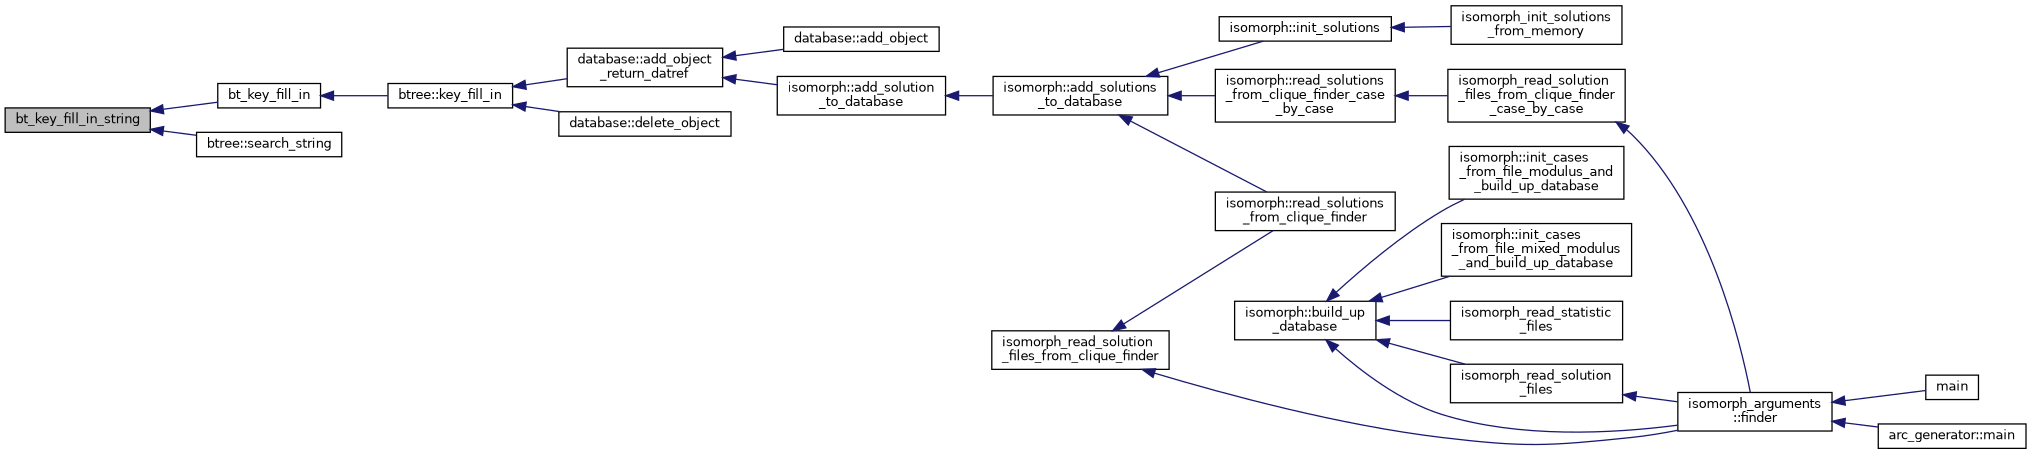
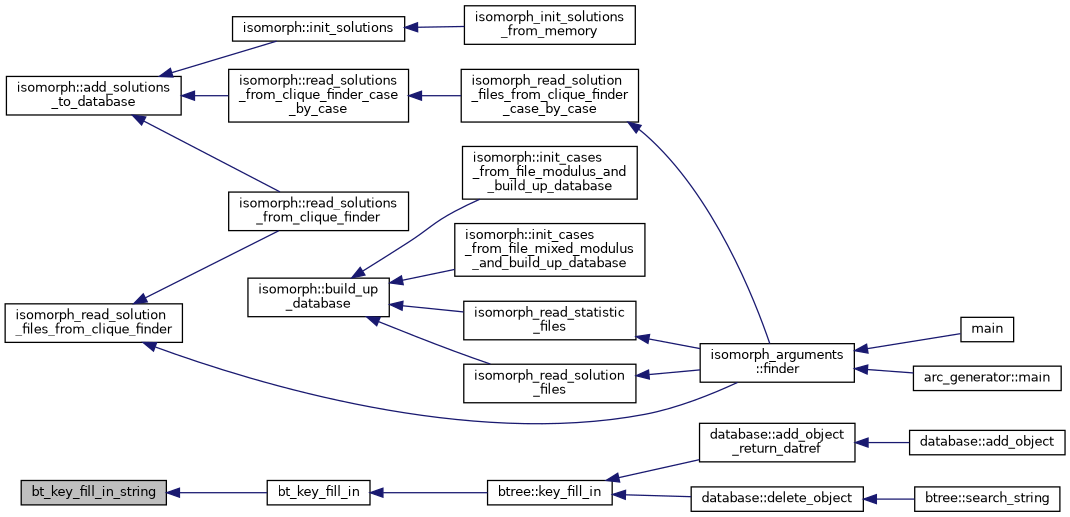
  digraph {
    rankdir=LR
    node [color=black fillcolor=white fontname=Helvetica fontsize=10 shape=record style=filled]
    edge [color=midnightblue dir=back fontname=Helvetica fontsize=10 labelfontname=Helvetica labelfontsize=10 style=solid]
    n1 [fillcolor=grey75 fontcolor=black height=0.2 label=bt_key_fill_in_string width=0.4]
    n2 [height=0.2 label=bt_key_fill_in width=0.4]
    n3 [height=0.2 label="btree::search_string" width=0.4]
    n4 [height=0.2 label="btree::key_fill_in" width=0.4]
    n5 [height=0.2 label="database::add_object\l_return_datref" width=0.4]
    n6 [height=0.2 label="database::delete_object" width=0.4]
    n7 [height=0.2 label="database::add_object" width=0.4]
-   n8 [height=0.2 label="isomorph::add_solution\l_to_database" width=0.4]
    n9 [height=0.2 label="isomorph::add_solutions\l_to_database" width=0.4]
    n10 [height=0.2 label="isomorph::init_solutions" width=0.4]
    n11 [height=0.2 label="isomorph::read_solutions\l_from_clique_finder_case\l_by_case" width=0.4]
    n12 [height=0.2 label="isomorph::read_solutions\l_from_clique_finder" width=0.4]
    n13 [height=0.2 label="isomorph::build_up\l_database" width=0.4]
    n14 [height=0.2 label="isomorph::init_cases\l_from_file_modulus_and\l_build_up_database" width=0.4]
    n15 [height=0.2 label="isomorph::init_cases\l_from_file_mixed_modulus\l_and_build_up_database" width=0.4]
    n16 [height=0.2 label="isomorph_read_statistic\l_files" width=0.4]
    n17 [height=0.2 label="isomorph_read_solution\l_files" width=0.4]
    n18 [height=0.2 label="isomorph_init_solutions\l_from_memory" width=0.4]
    n19 [height=0.2 label="isomorph_read_solution\l_files_from_clique_finder\l_case_by_case" width=0.4]
    n20 [height=0.2 label="isomorph_arguments\l::finder" width=0.4]
    n21 [height=0.2 label=main width=0.4]
    n22 [height=0.2 label="arc_generator::main" width=0.4]
    n23 [height=0.2 label="isomorph_read_solution\l_files_from_clique_finder" width=0.4]
    n1 -> n2
-   n1 -> n3
+   n6 -> n3
    n2 -> n4
    n4 -> n5
    n4 -> n6
    n5 -> n7
-   n5 -> n8
-   n8 -> n9
    n9 -> n10
    n9 -> n11
    n9 -> n12
    n10 -> n18
    n11 -> n19
    n13 -> n14
    n13 -> n15
    n13 -> n16
    n13 -> n17
-   n13 -> n20
+   n16 -> n20
    n17 -> n20
    n19 -> n20
    n20 -> n21
    n20 -> n22
    n23 -> n12
    n23 -> n20
  }
